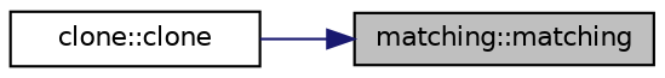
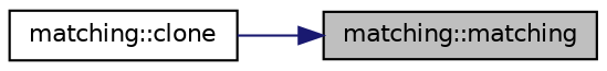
  digraph {
    rankdir=RL
    node [color=black fontname=Helvetica fontsize=10 shape=record style=filled]
    n1 [fillcolor=grey75 fontcolor=black height=0.2 label="matching::matching" width=0.4]
-   n2 [fillcolor=white height=0.2 label="clone::clone" width=0.4]
+   n2 [fillcolor=white height=0.2 label="matching::clone" width=0.4]
    n1 -> n2 [color=midnightblue dir=back fontname=Helvetica fontsize=10 labelfontname=Helvetica labelfontsize=10 style=solid]
  }
